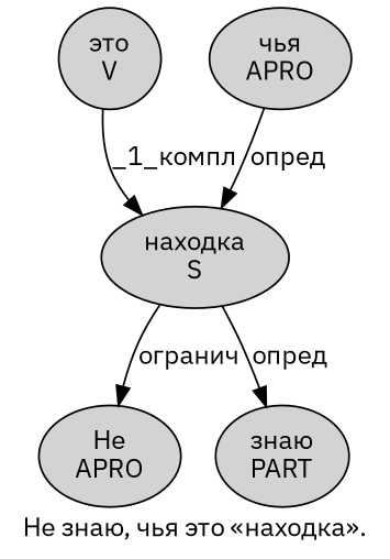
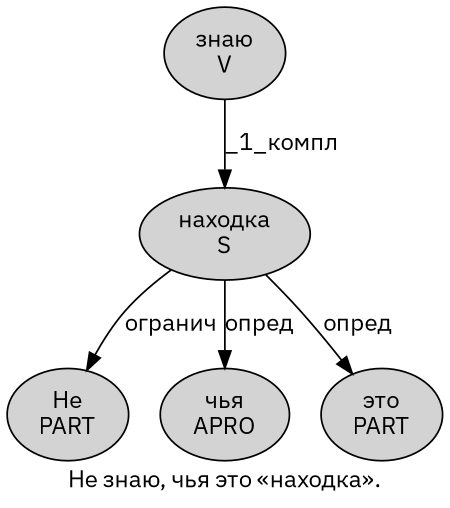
  digraph {
    fontname="IBM Plex Sans"
    label="Не знаю, чья это «находка»."
    node [fillcolor=lightgray fontname="IBM Plex Sans" penwidth=1 shape=ellipse style=filled]
    edge [fontname="IBM Plex Sans"]
-   n1 [label="Не\nAPRO"]
-   n2 [label="это\nV"]
+   n1 [label="Не\nPART"]
+   n2 [label="знаю\nV"]
    n3 [label="находка\nS"]
    n4 [label="чья\nAPRO"]
-   n5 [label="знаю\nPART"]
+   n5 [label="это\nPART"]
    n2 -> n3 [label="_1_компл"]
    n3 -> n1 [label="огранич"]
-   n4 -> n3 [label="опред"]
+   n3 -> n4 [label="опред"]
    n3 -> n5 [label="опред"]
  }
